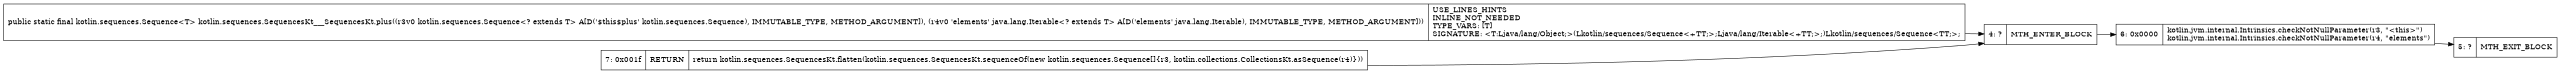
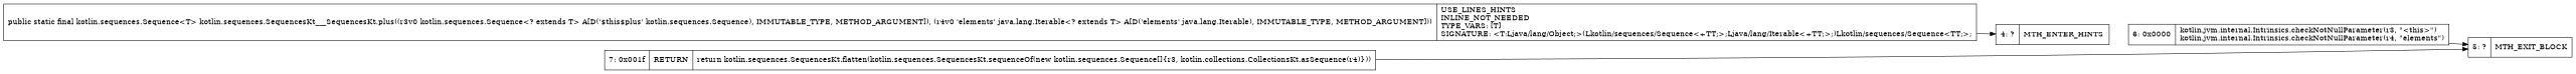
  digraph {
    rankdir=LR
    node [shape=record]
-   n1 [label="{4\:\ ?|MTH_ENTER_BLOCK\l}"]
+   n1 [label="{4\:\ ?|MTH_ENTER_HINTS\l}"]
    n2 [label="{6\:\ 0x0000|kotlin.jvm.internal.Intrinsics.checkNotNullParameter(r3, \"\<this\>\")\lkotlin.jvm.internal.Intrinsics.checkNotNullParameter(r4, \"elements\")\l}"]
    n3 [label="{5\:\ ?|MTH_EXIT_BLOCK\l}"]
    n4 [label="{7\:\ 0x001f|RETURN\l|return kotlin.sequences.SequencesKt.flatten(kotlin.sequences.SequencesKt.sequenceOf(new kotlin.sequences.Sequence[]\{r3, kotlin.collections.CollectionsKt.asSequence(r4)\}))\l}"]
    n5 [label="{public static final kotlin.sequences.Sequence\<T\> kotlin.sequences.SequencesKt___SequencesKt.plus((r3v0 kotlin.sequences.Sequence\<? extends T\> A[D('$this$plus' kotlin.sequences.Sequence), IMMUTABLE_TYPE, METHOD_ARGUMENT]), (r4v0 'elements' java.lang.Iterable\<? extends T\> A[D('elements' java.lang.Iterable), IMMUTABLE_TYPE, METHOD_ARGUMENT]))  | USE_LINES_HINTS\lINLINE_NOT_NEEDED\lTYPE_VARS: [T]\lSIGNATURE: \<T:Ljava\/lang\/Object;\>(Lkotlin\/sequences\/Sequence\<+TT;\>;Ljava\/lang\/Iterable\<+TT;\>;)Lkotlin\/sequences\/Sequence\<TT;\>;\l}"]
-   n1 -> n2
    n2 -> n3
-   n4 -> n1
+   n4 -> n3
    n5 -> n1
  }
